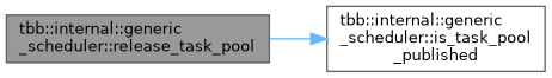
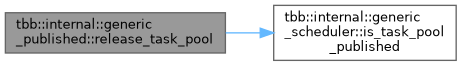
  digraph {
    rankdir=LR
    node [fontname=Helvetica fontsize=10 shape=box style=filled]
-   n1 [color=gray40 fillcolor=grey60 fontcolor=black height=0.2 label="tbb::internal::generic\l_scheduler::release_task_pool" width=0.4]
+   n1 [color=gray40 fillcolor=grey60 fontcolor=black height=0.2 label="tbb::internal::generic\l_published::release_task_pool" width=0.4]
    n2 [color=grey40 fillcolor=white height=0.2 label="tbb::internal::generic\l_scheduler::is_task_pool\l_published" width=0.4]
    n1 -> n2 [color=steelblue1 fontname=Helvetica fontsize=10 labelfontname=Helvetica labelfontsize=10 style=solid]
  }
